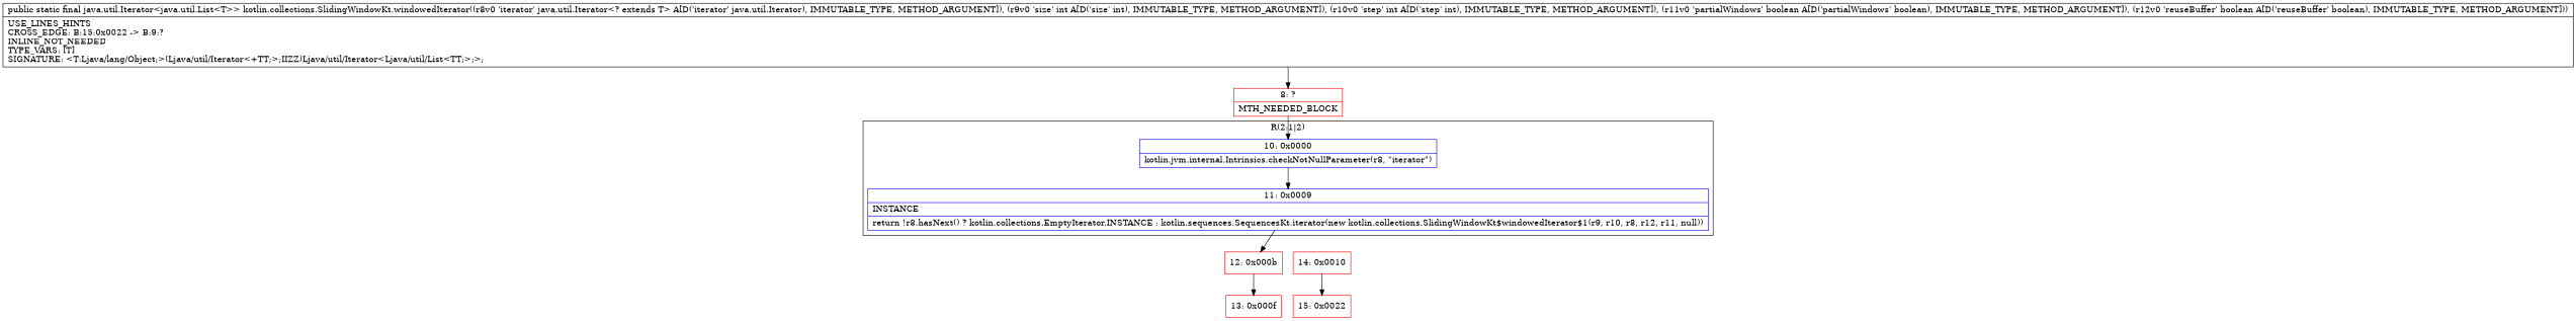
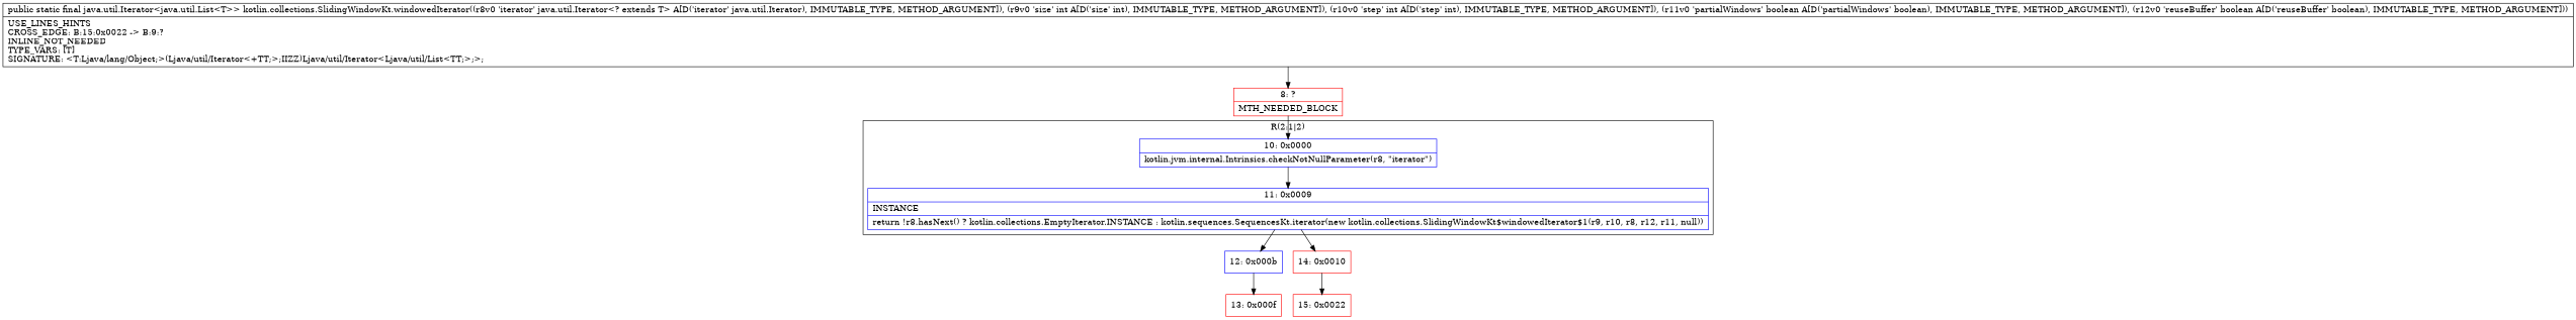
  digraph {
    node [color=red shape=record]
    n1 [color=blue label="{10\:\ 0x0000|kotlin.jvm.internal.Intrinsics.checkNotNullParameter(r8, \"iterator\")\l}"]
    n2 [color=blue label="{11\:\ 0x0009|INSTANCE\l|return !r8.hasNext() ? kotlin.collections.EmptyIterator.INSTANCE : kotlin.sequences.SequencesKt.iterator(new kotlin.collections.SlidingWindowKt$windowedIterator$1(r9, r10, r8, r12, r11, null))\l}"]
-   n3 [label="{12\:\ 0x000b}"]
+   n3 [color=blue label="{12\:\ 0x000b}"]
    n4 [label="{14\:\ 0x0010}"]
    n5 [label="{13\:\ 0x000f}"]
    n6 [label="{15\:\ 0x0022}"]
    n7 [label="{8\:\ ?|MTH_NEEDED_BLOCK\l}"]
    n8 [label="{public static final java.util.Iterator\<java.util.List\<T\>\> kotlin.collections.SlidingWindowKt.windowedIterator((r8v0 'iterator' java.util.Iterator\<? extends T\> A[D('iterator' java.util.Iterator), IMMUTABLE_TYPE, METHOD_ARGUMENT]), (r9v0 'size' int A[D('size' int), IMMUTABLE_TYPE, METHOD_ARGUMENT]), (r10v0 'step' int A[D('step' int), IMMUTABLE_TYPE, METHOD_ARGUMENT]), (r11v0 'partialWindows' boolean A[D('partialWindows' boolean), IMMUTABLE_TYPE, METHOD_ARGUMENT]), (r12v0 'reuseBuffer' boolean A[D('reuseBuffer' boolean), IMMUTABLE_TYPE, METHOD_ARGUMENT]))  | USE_LINES_HINTS\lCROSS_EDGE: B:15:0x0022 \-\> B:9:?\lINLINE_NOT_NEEDED\lTYPE_VARS: [T]\lSIGNATURE: \<T:Ljava\/lang\/Object;\>(Ljava\/util\/Iterator\<+TT;\>;IIZZ)Ljava\/util\/Iterator\<Ljava\/util\/List\<TT;\>;\>;\l}" color=""]
    subgraph cluster_1 {
      label="R(2:1|2)"
      n1
      n2
    }
    n1 -> n2
    n2 -> n3
+   n2 -> n4
    n3 -> n5
    n4 -> n6
    n7 -> n1
    n8 -> n7
  }
